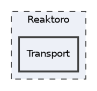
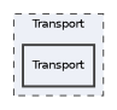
  digraph {
    compound=true
    rankdir=LR
    n1 [color=grey25 fillcolor="#edf0f7" fontname=Helvetica fontsize=10 label=Transport shape=box style="filled,bold,"]
    subgraph cluster_1 {
      bgcolor="#edf0f7"
      fontname=Helvetica
      fontsize=10
-     label=Reaktoro
+     label=Transport
      pencolor=grey25
      style="filled,dashed,"
      n1
    }
  }
